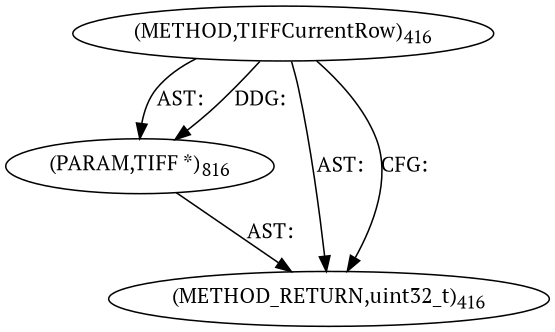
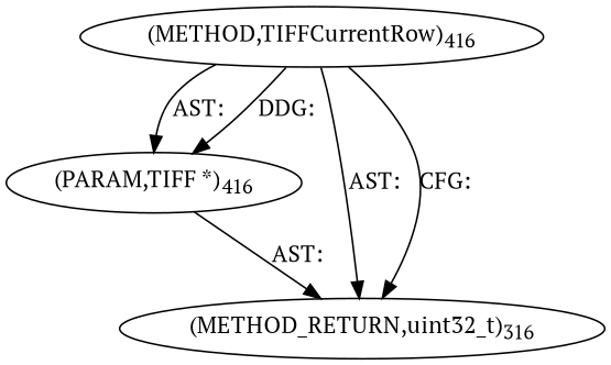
  digraph {
    fontname="PT Serif"
    node [fontname="PT Serif"]
    edge [fontname="PT Serif"]
    n1 [label=<(METHOD,TIFFCurrentRow)<SUB>416</SUB>>]
-   n2 [label=<(PARAM,TIFF *)<SUB>816</SUB>>]
-   n3 [label=<(METHOD_RETURN,uint32_t)<SUB>416</SUB>>]
+   n2 [label=<(PARAM,TIFF *)<SUB>416</SUB>>]
+   n3 [label=<(METHOD_RETURN,uint32_t)<SUB>316</SUB>>]
    n1 -> n2 [label="AST: "]
    n1 -> n2 [label="DDG: "]
    n1 -> n3 [label="AST: "]
    n1 -> n3 [label="CFG: "]
    n2 -> n3 [label="AST: "]
  }
